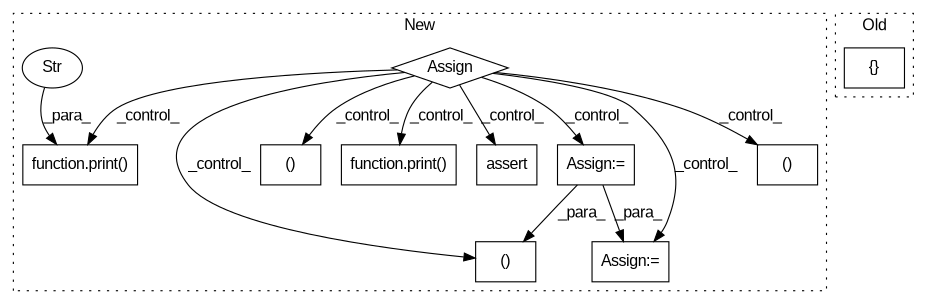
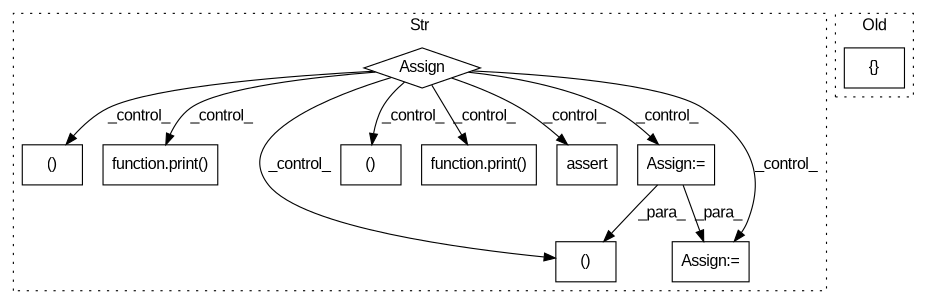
  digraph {
    fontname="Liberation Sans"
    node [a=54 fontname="Liberation Sans" l=9 shape=box]
    edge [fontname="Liberation Sans"]
    n1 [a=64 l=0 label=Assign s=1159 shape=diamond]
    n2 [label="()" s=1313]
    n3 [a=75 l="6,1" label="function.print()" s="2269,2277"]
    n4 [label="()" s=1868]
-   n5 [a=66 l=2 label=Str s=2275 shape=ellipse]
    n6 [label="()" s=1475]
    n7 [a=75 l="6,1" label="function.print()" s="1703,1733"]
    n8 [a=65 l=7 label=assert s=1578]
    n9 [a=68 l=3 label="Assign:=" s=1750]
    n10 [a=68 l=3 label="Assign:=" s=1893]
    n11 [a=95 l="1,32" label="{}" s="599,975"]
    subgraph cluster_1 {
-     label=New
+     label=Str
      style=dotted
      n1
      n2
      n3
      n4
-     n5
      n6
      n7
      n8
      n9
      n10
    }
    subgraph cluster_2 {
      label=Old
      style=dotted
      n11
    }
    n1 -> n2 [label=_control_]
    n1 -> n3 [label=_control_]
    n1 -> n4 [label=_control_]
    n1 -> n6 [label=_control_]
    n1 -> n7 [label=_control_]
    n1 -> n8 [label=_control_]
    n1 -> n9 [label=_control_]
    n1 -> n10 [label=_control_]
-   n5 -> n3 [label=_para_]
    n9 -> n4 [label=_para_]
    n9 -> n10 [label=_para_]
  }
